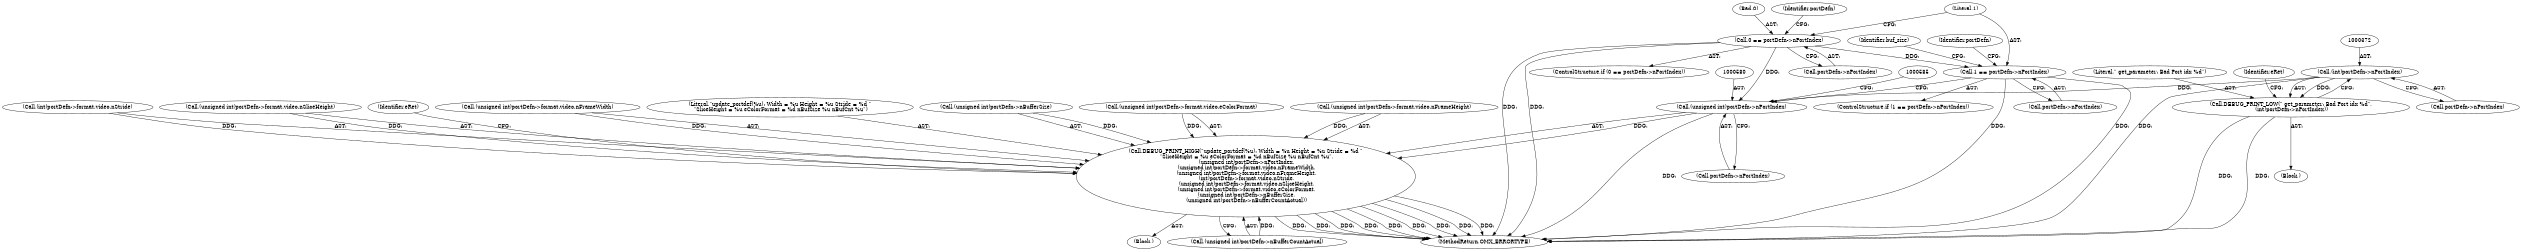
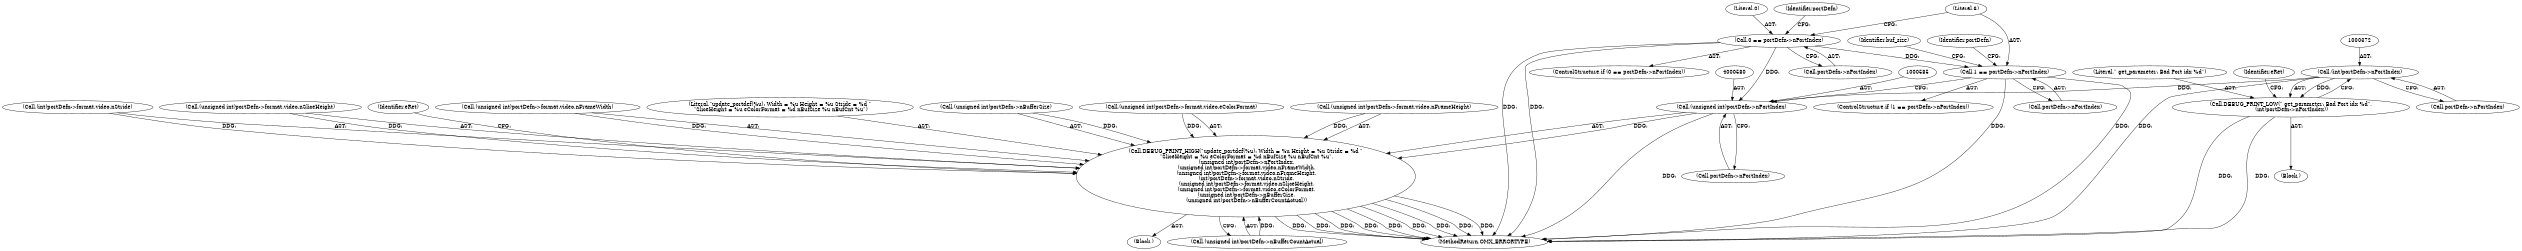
  digraph {
    n1 [label="(Call,(int)portDefn->nPortIndex)"]
    n2 [label="(Call,DEBUG_PRINT_LOW(\" get_parameter: Bad Port idx %d\",\n (int)portDefn->nPortIndex))"]
    n3 [label="(Call,(unsigned int)portDefn->nPortIndex)"]
    n4 [label="(Call,portDefn->nPortIndex)"]
    n5 [label="(MethodReturn,OMX_ERRORTYPE)"]
    n6 [label="(Block,)"]
    n7 [label="(Call,DEBUG_PRINT_HIGH(\"update_portdef(%u): Width = %u Height = %u Stride = %d \"\n \"SliceHeight = %u eColorFormat = %d nBufSize %u nBufCnt %u\",\n (unsigned int)portDefn->nPortIndex,\n (unsigned int)portDefn->format.video.nFrameWidth,\n (unsigned int)portDefn->format.video.nFrameHeight,\n (int)portDefn->format.video.nStride,\n (unsigned int)portDefn->format.video.nSliceHeight,\n (unsigned int)portDefn->format.video.eColorFormat,\n (unsigned int)portDefn->nBufferSize,\n (unsigned int)portDefn->nBufferCountActual))"]
    n8 [label="(Call,portDefn->nPortIndex)"]
    n9 [label="(Call,1 == portDefn->nPortIndex)"]
    n10 [label="(Call,portDefn->nPortIndex)"]
    n11 [label="(ControlStructure,if (1 == portDefn->nPortIndex))"]
    n12 [label="(Call,0 == portDefn->nPortIndex)"]
    n13 [label="(ControlStructure,if (0 == portDefn->nPortIndex))"]
    n14 [label="(Call,portDefn->nPortIndex)"]
    n15 [label="(Block,)"]
    n16 [label="(Call,(unsigned int)portDefn->nBufferCountActual)"]
    n17 [label="(Identifier,buf_size)"]
    n18 [label="(Call,(unsigned int)portDefn->format.video.eColorFormat)"]
-   n19 [label="(Bad,0)"]
+   n19 [label="(Literal,0)"]
    n20 [label="(Call,(unsigned int)portDefn->format.video.nFrameHeight)"]
    n21 [label="(Call,(int)portDefn->format.video.nStride)"]
    n22 [label="(Call,(unsigned int)portDefn->nBufferSize)"]
-   n23 [label="(Literal,1)"]
+   n23 [label="(Literal,6)"]
    n24 [label="(Literal,\" get_parameter: Bad Port idx %d\")"]
    n25 [label="(Call,(unsigned int)portDefn->format.video.nSliceHeight)"]
    n26 [label="(Call,(unsigned int)portDefn->format.video.nFrameWidth)"]
    n27 [label="(Identifier,eRet)"]
    n28 [label="(Identifier,portDefn)"]
    n29 [label="(Identifier,eRet)"]
    n30 [label="(Literal,\"update_portdef(%u): Width = %u Height = %u Stride = %d \"\n \"SliceHeight = %u eColorFormat = %d nBufSize %u nBufCnt %u\")"]
    n31 [label="(Identifier,portDefn)"]
    1000372
-   1000580
+   1000580 [label=4000580]
    1000585
    n1 -> n2 [label="AST: "]
    n1 -> n2 [label="DDG: "]
    n1 -> n3 [label="DDG: "]
    n1 -> n4 [label="CFG: "]
    n1 -> n5 [label="DDG: "]
    n2 -> n1 [label="CFG: "]
    n2 -> n5 [label="DDG: "]
    n2 -> n5 [label="DDG: "]
    n2 -> n6 [label="AST: "]
    n3 -> n5 [label="DDG: "]
    n3 -> n7 [label="AST: "]
    n3 -> n7 [label="DDG: "]
    n3 -> n8 [label="CFG: "]
    n4 -> n1 [label="AST: "]
    n7 -> n5 [label="DDG: "]
    n7 -> n5 [label="DDG: "]
    n7 -> n5 [label="DDG: "]
    n7 -> n5 [label="DDG: "]
    n7 -> n5 [label="DDG: "]
    n7 -> n5 [label="DDG: "]
    n7 -> n5 [label="DDG: "]
    n7 -> n5 [label="DDG: "]
    n7 -> n5 [label="DDG: "]
    n7 -> n15 [label="AST: "]
    n7 -> n16 [label="CFG: "]
    n8 -> n3 [label="AST: "]
    n9 -> n3 [label="CFG: "]
    n9 -> n5 [label="DDG: "]
    n9 -> n5 [label="DDG: "]
    n9 -> n10 [label="CFG: "]
    n9 -> n11 [label="AST: "]
    n10 -> n9 [label="AST: "]
    n12 -> n3 [label="DDG: "]
    n12 -> n5 [label="DDG: "]
    n12 -> n5 [label="DDG: "]
    n12 -> n9 [label="DDG: "]
    n12 -> n13 [label="AST: "]
    n12 -> n14 [label="CFG: "]
    n14 -> n12 [label="AST: "]
    n16 -> n7 [label="AST: "]
    n16 -> n7 [label="DDG: "]
    n17 -> n9 [label="CFG: "]
    n18 -> n7 [label="AST: "]
    n18 -> n7 [label="DDG: "]
    n19 -> n12 [label="AST: "]
    n20 -> n7 [label="AST: "]
    n20 -> n7 [label="DDG: "]
    n21 -> n7 [label="AST: "]
    n21 -> n7 [label="DDG: "]
    n22 -> n7 [label="AST: "]
    n22 -> n7 [label="DDG: "]
    n23 -> n9 [label="AST: "]
    n23 -> n12 [label="CFG: "]
    n24 -> n2 [label="AST: "]
    n25 -> n7 [label="AST: "]
    n25 -> n7 [label="DDG: "]
    n26 -> n7 [label="AST: "]
    n26 -> n7 [label="DDG: "]
    n27 -> n2 [label="CFG: "]
    n28 -> n9 [label="CFG: "]
    n29 -> n7 [label="CFG: "]
    n30 -> n7 [label="AST: "]
    n31 -> n12 [label="CFG: "]
    1000372 -> n1 [label="AST: "]
    1000580 -> n3 [label="AST: "]
-   1000585 -> n3 [label="CFG: "]
+   1000585 -> n3 [label="AST: "]
  }
